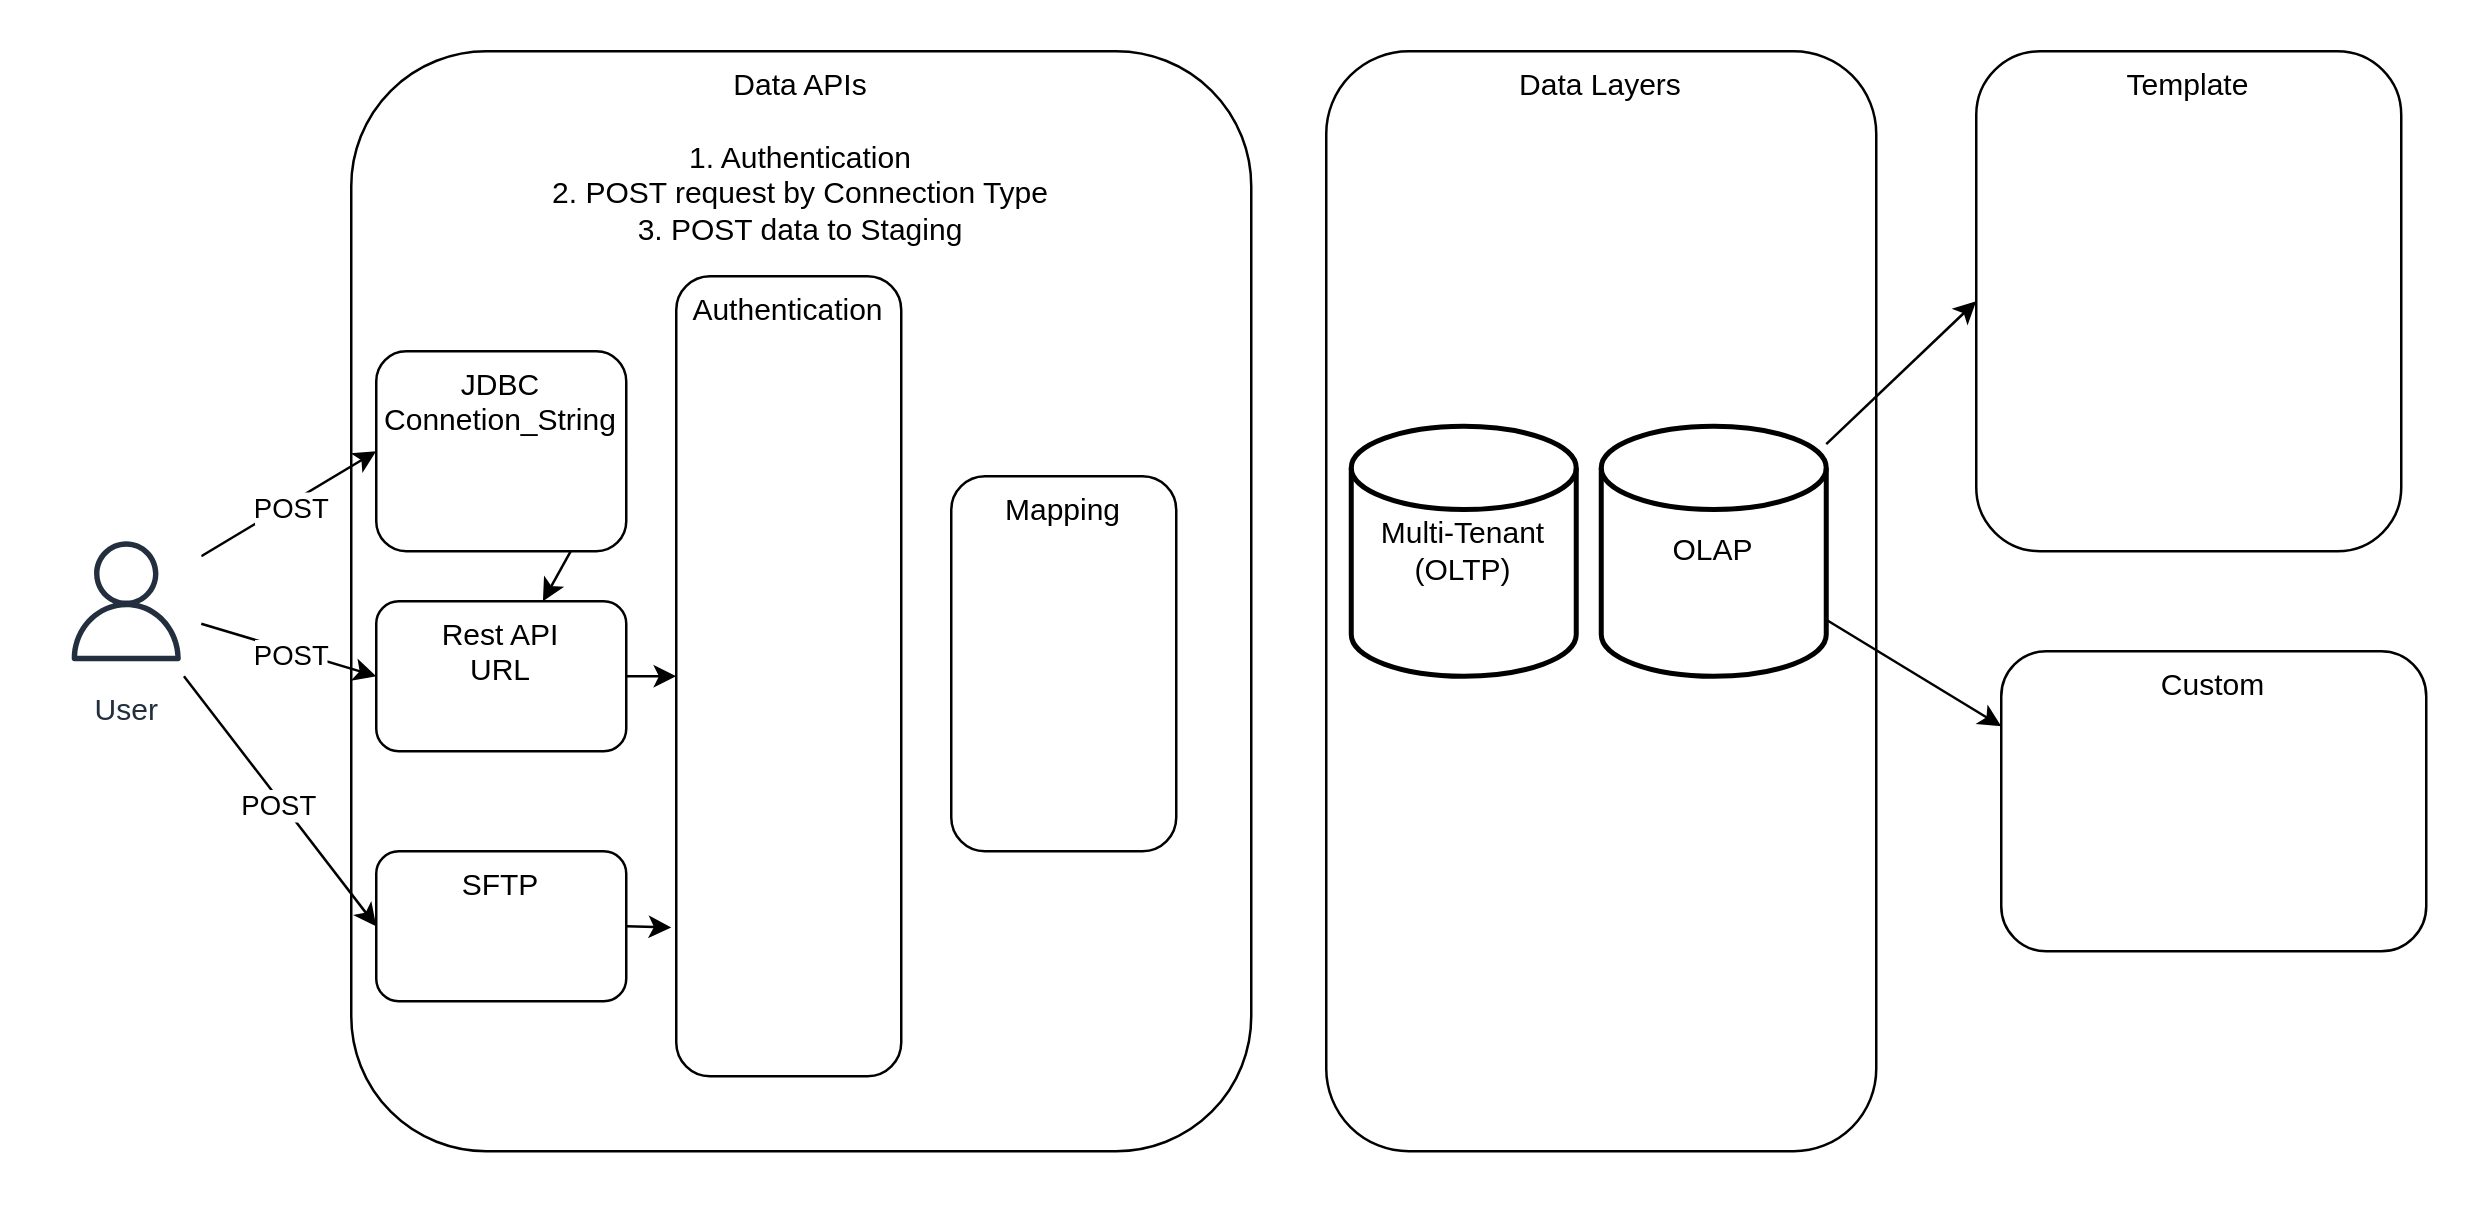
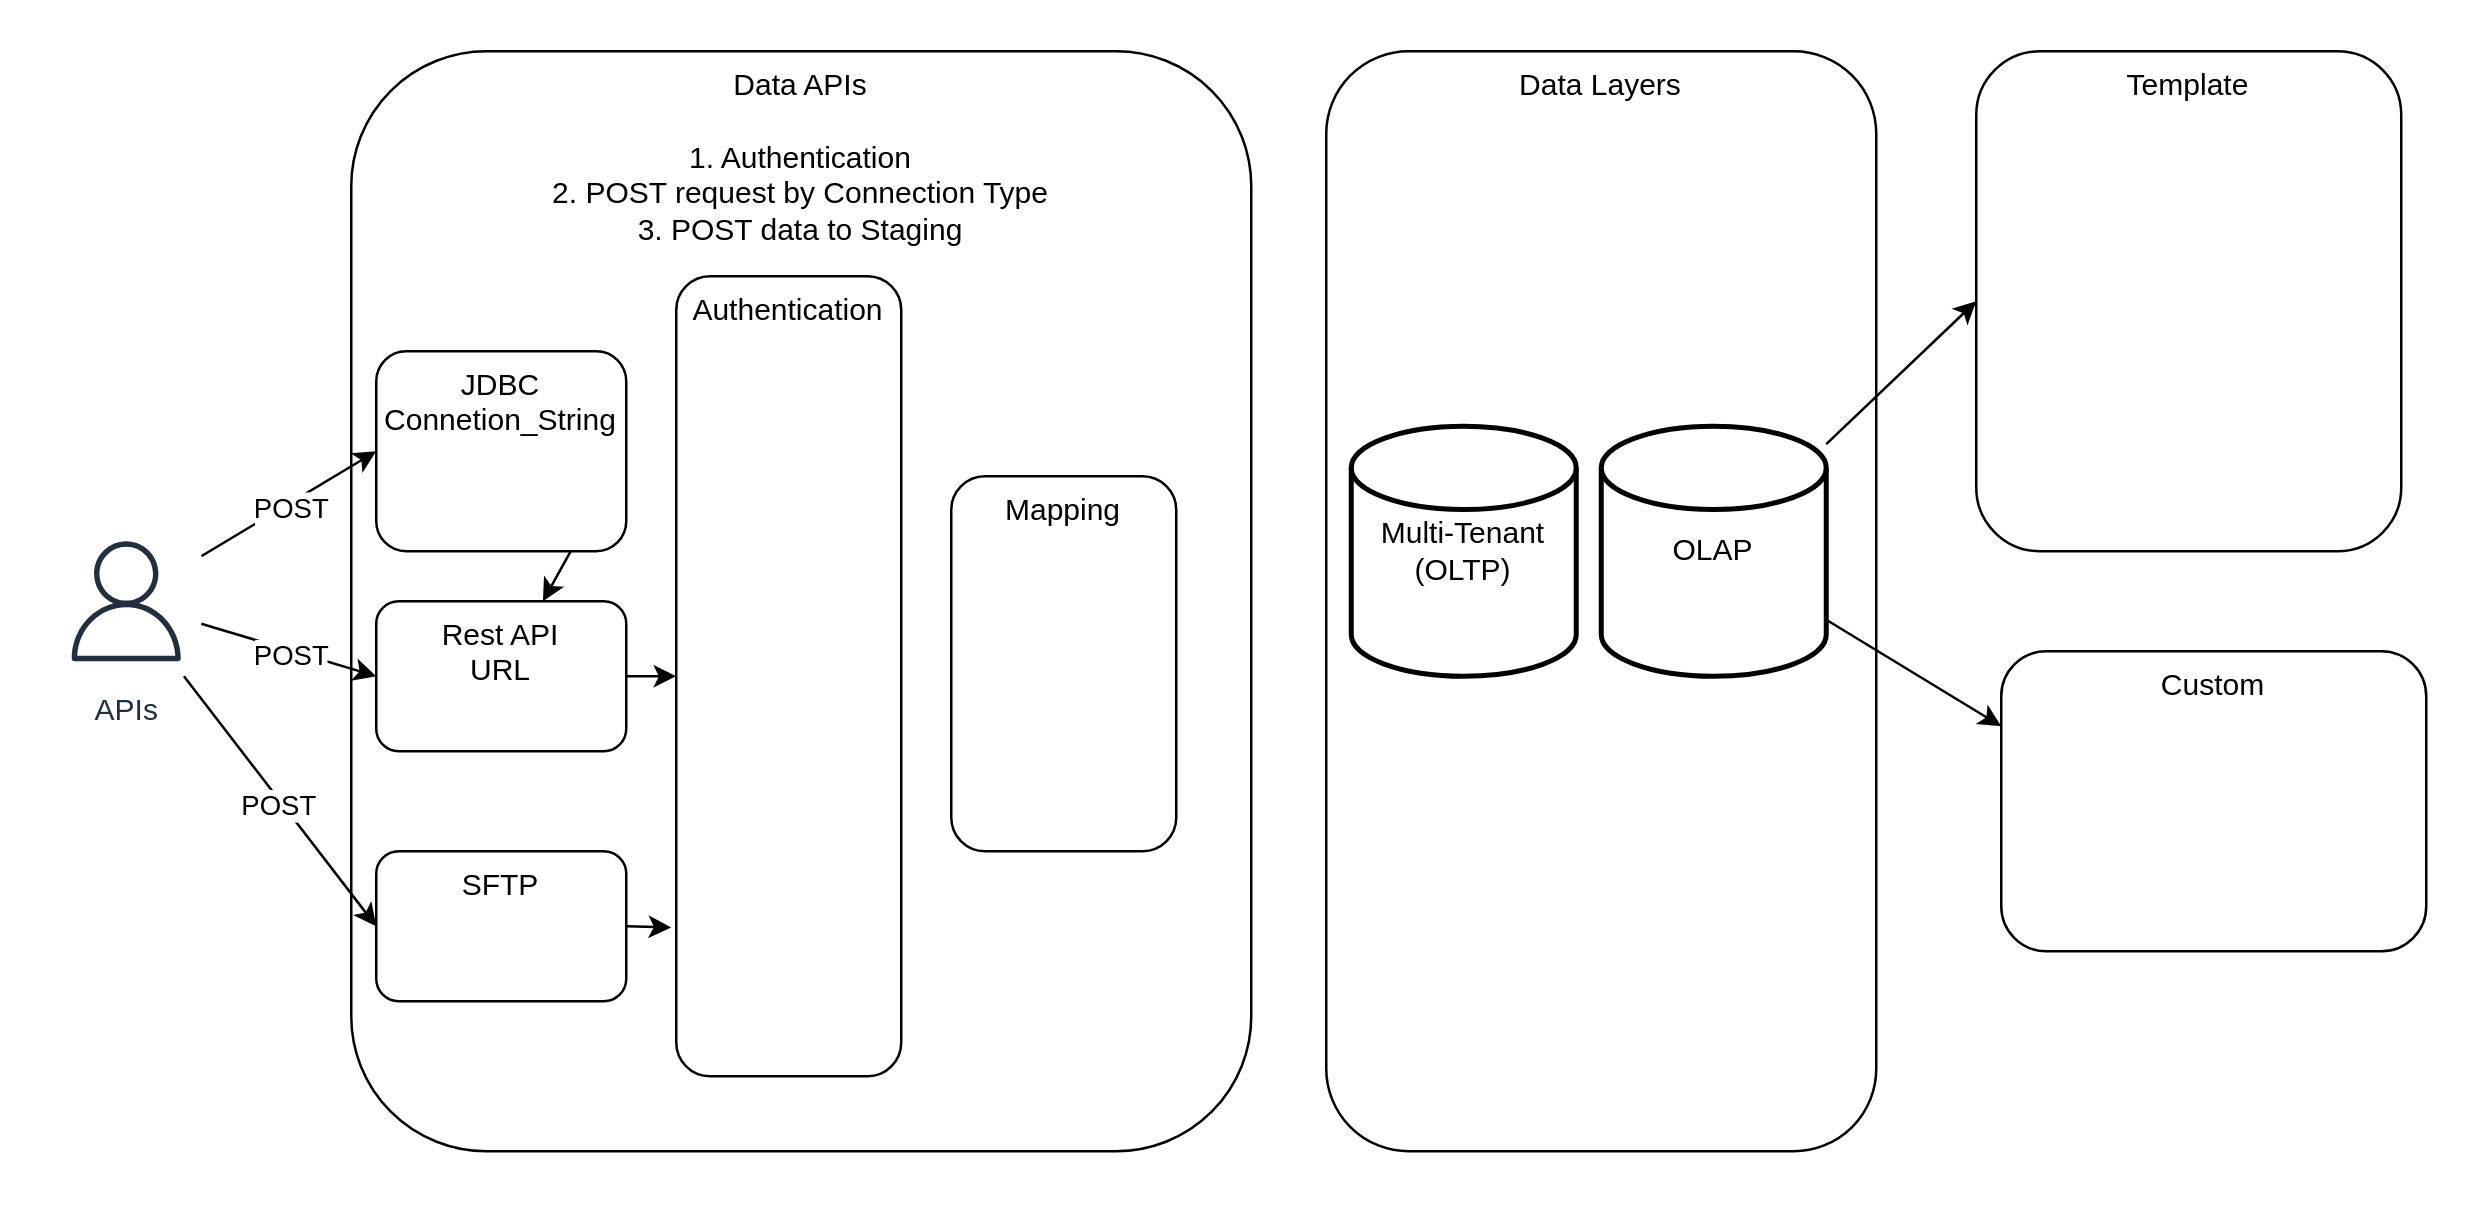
  <mxCell id="0" />
  <mxCell id="1" parent="0" />
  <mxCell id="2" value="Data APIs&lt;br&gt;&lt;br&gt;1. Authentication&lt;br&gt;2. POST request by Connection Type&lt;br&gt;3. POST data to Staging" style="rounded=1;whiteSpace=wrap;html=1;verticalAlign=top;" parent="1" vertex="1"><mxGeometry x="140" y="20" width="360" height="440" as="geometry" /></mxCell>
  <mxCell id="3" style="edgeStyle=none;html=1;exitX=1;exitY=0.5;exitDx=0;exitDy=0;" parent="1" source="4" target="6" edge="1"><mxGeometry relative="1" as="geometry" /></mxCell>
  <mxCell id="4" value="JDBC&lt;br&gt;Connetion_String" style="rounded=1;whiteSpace=wrap;html=1;verticalAlign=top;" parent="1" vertex="1"><mxGeometry x="150" y="140" width="100" height="80" as="geometry" /></mxCell>
  <mxCell id="5" value="" style="edgeStyle=none;html=1;" parent="1" source="6" target="16" edge="1"><mxGeometry relative="1" as="geometry" /></mxCell>
  <mxCell id="6" value="Rest API&lt;br&gt;URL" style="rounded=1;whiteSpace=wrap;html=1;verticalAlign=top;" parent="1" vertex="1"><mxGeometry x="150" y="240" width="100" height="60" as="geometry" /></mxCell>
  <mxCell id="7" value="" style="edgeStyle=none;html=1;exitX=1;exitY=0.5;exitDx=0;exitDy=0;entryX=-0.022;entryY=0.814;entryDx=0;entryDy=0;entryPerimeter=0;" parent="1" source="8" target="16" edge="1"><mxGeometry relative="1" as="geometry" /></mxCell>
  <mxCell id="8" value="SFTP" style="rounded=1;whiteSpace=wrap;html=1;verticalAlign=top;" parent="1" vertex="1"><mxGeometry x="150" y="340" width="100" height="60" as="geometry" /></mxCell>
  <mxCell id="9" value="Data Layers" style="rounded=1;whiteSpace=wrap;html=1;verticalAlign=top;" parent="1" vertex="1"><mxGeometry x="530" y="20" width="220" height="440" as="geometry" /></mxCell>
  <mxCell id="10" style="edgeStyle=none;html=1;entryX=0;entryY=0.5;entryDx=0;entryDy=0;" parent="1" source="12" target="13" edge="1"><mxGeometry relative="1" as="geometry" /></mxCell>
  <mxCell id="11" style="edgeStyle=none;html=1;entryX=0;entryY=0.25;entryDx=0;entryDy=0;" parent="1" source="12" target="14" edge="1"><mxGeometry relative="1" as="geometry" /></mxCell>
  <mxCell id="12" value="OLAP" style="strokeWidth=2;html=1;shape=mxgraph.flowchart.database;whiteSpace=wrap;" parent="1" vertex="1"><mxGeometry x="640" y="170" width="90" height="100" as="geometry" /></mxCell>
  <mxCell id="13" value="Template" style="rounded=1;whiteSpace=wrap;html=1;verticalAlign=top;" parent="1" vertex="1"><mxGeometry x="790" y="20" width="170" height="200" as="geometry" /></mxCell>
  <mxCell id="14" value="Custom" style="rounded=1;whiteSpace=wrap;html=1;verticalAlign=top;" parent="1" vertex="1"><mxGeometry x="800" y="260" width="170" height="120" as="geometry" /></mxCell>
  <mxCell id="15" value="Multi-Tenant&lt;br&gt;(OLTP)" style="strokeWidth=2;html=1;shape=mxgraph.flowchart.database;whiteSpace=wrap;" parent="1" vertex="1"><mxGeometry x="540" y="170" width="90" height="100" as="geometry" /></mxCell>
  <mxCell id="16" value="Authentication" style="rounded=1;whiteSpace=wrap;html=1;verticalAlign=top;" parent="1" vertex="1"><mxGeometry x="270" y="110" width="90" height="320" as="geometry" /></mxCell>
  <mxCell id="17" value="Mapping" style="rounded=1;whiteSpace=wrap;html=1;verticalAlign=top;" parent="1" vertex="1"><mxGeometry x="380" y="190" width="90" height="150" as="geometry" /></mxCell>
  <mxCell id="18" style="edgeStyle=none;html=1;entryX=0;entryY=0.5;entryDx=0;entryDy=0;" parent="1" source="20" target="4" edge="1"><mxGeometry relative="1" as="geometry" /></mxCell>
  <mxCell id="19" value="POST" style="edgeLabel;html=1;align=center;verticalAlign=middle;resizable=0;points=[];" parent="18" vertex="1" connectable="0"><mxGeometry y="-1" relative="1" as="geometry"><mxPoint y="1" as="offset" /></mxGeometry></mxCell>
- <mxCell id="20" value="User" style="sketch=0;outlineConnect=0;fontColor=#232F3E;gradientColor=none;strokeColor=#232F3E;fillColor=#ffffff;dashed=0;verticalLabelPosition=bottom;verticalAlign=top;align=center;html=1;fontSize=12;fontStyle=0;aspect=fixed;shape=mxgraph.aws4.resourceIcon;resIcon=mxgraph.aws4.user;" parent="1" vertex="1"><mxGeometry x="20" y="210" width="60" height="60" as="geometry" /></mxCell>
+ <mxCell id="20" value="APIs" style="sketch=0;outlineConnect=0;fontColor=#232F3E;gradientColor=none;strokeColor=#232F3E;fillColor=#ffffff;dashed=0;verticalLabelPosition=bottom;verticalAlign=top;align=center;html=1;fontSize=12;fontStyle=0;aspect=fixed;shape=mxgraph.aws4.resourceIcon;resIcon=mxgraph.aws4.user;" parent="1" vertex="1"><mxGeometry x="20" y="210" width="60" height="60" as="geometry" /></mxCell>
  <mxCell id="21" style="edgeStyle=none;html=1;entryX=0;entryY=0.5;entryDx=0;entryDy=0;" parent="1" source="20" target="8" edge="1"><mxGeometry relative="1" as="geometry"><mxPoint x="100" y="260" as="sourcePoint" /><mxPoint x="160" y="190" as="targetPoint" /></mxGeometry></mxCell>
  <mxCell id="22" value="POST" style="edgeLabel;html=1;align=center;verticalAlign=middle;resizable=0;points=[];" parent="21" vertex="1" connectable="0"><mxGeometry y="-1" relative="1" as="geometry"><mxPoint y="1" as="offset" /></mxGeometry></mxCell>
  <mxCell id="23" style="edgeStyle=none;html=1;entryX=0;entryY=0.5;entryDx=0;entryDy=0;" parent="1" source="20" target="6" edge="1"><mxGeometry relative="1" as="geometry"><mxPoint x="100" y="242" as="sourcePoint" /><mxPoint x="170" y="200" as="targetPoint" /></mxGeometry></mxCell>
  <mxCell id="24" value="POST" style="edgeLabel;html=1;align=center;verticalAlign=middle;resizable=0;points=[];" parent="23" vertex="1" connectable="0"><mxGeometry y="-1" relative="1" as="geometry"><mxPoint y="1" as="offset" /></mxGeometry></mxCell>
